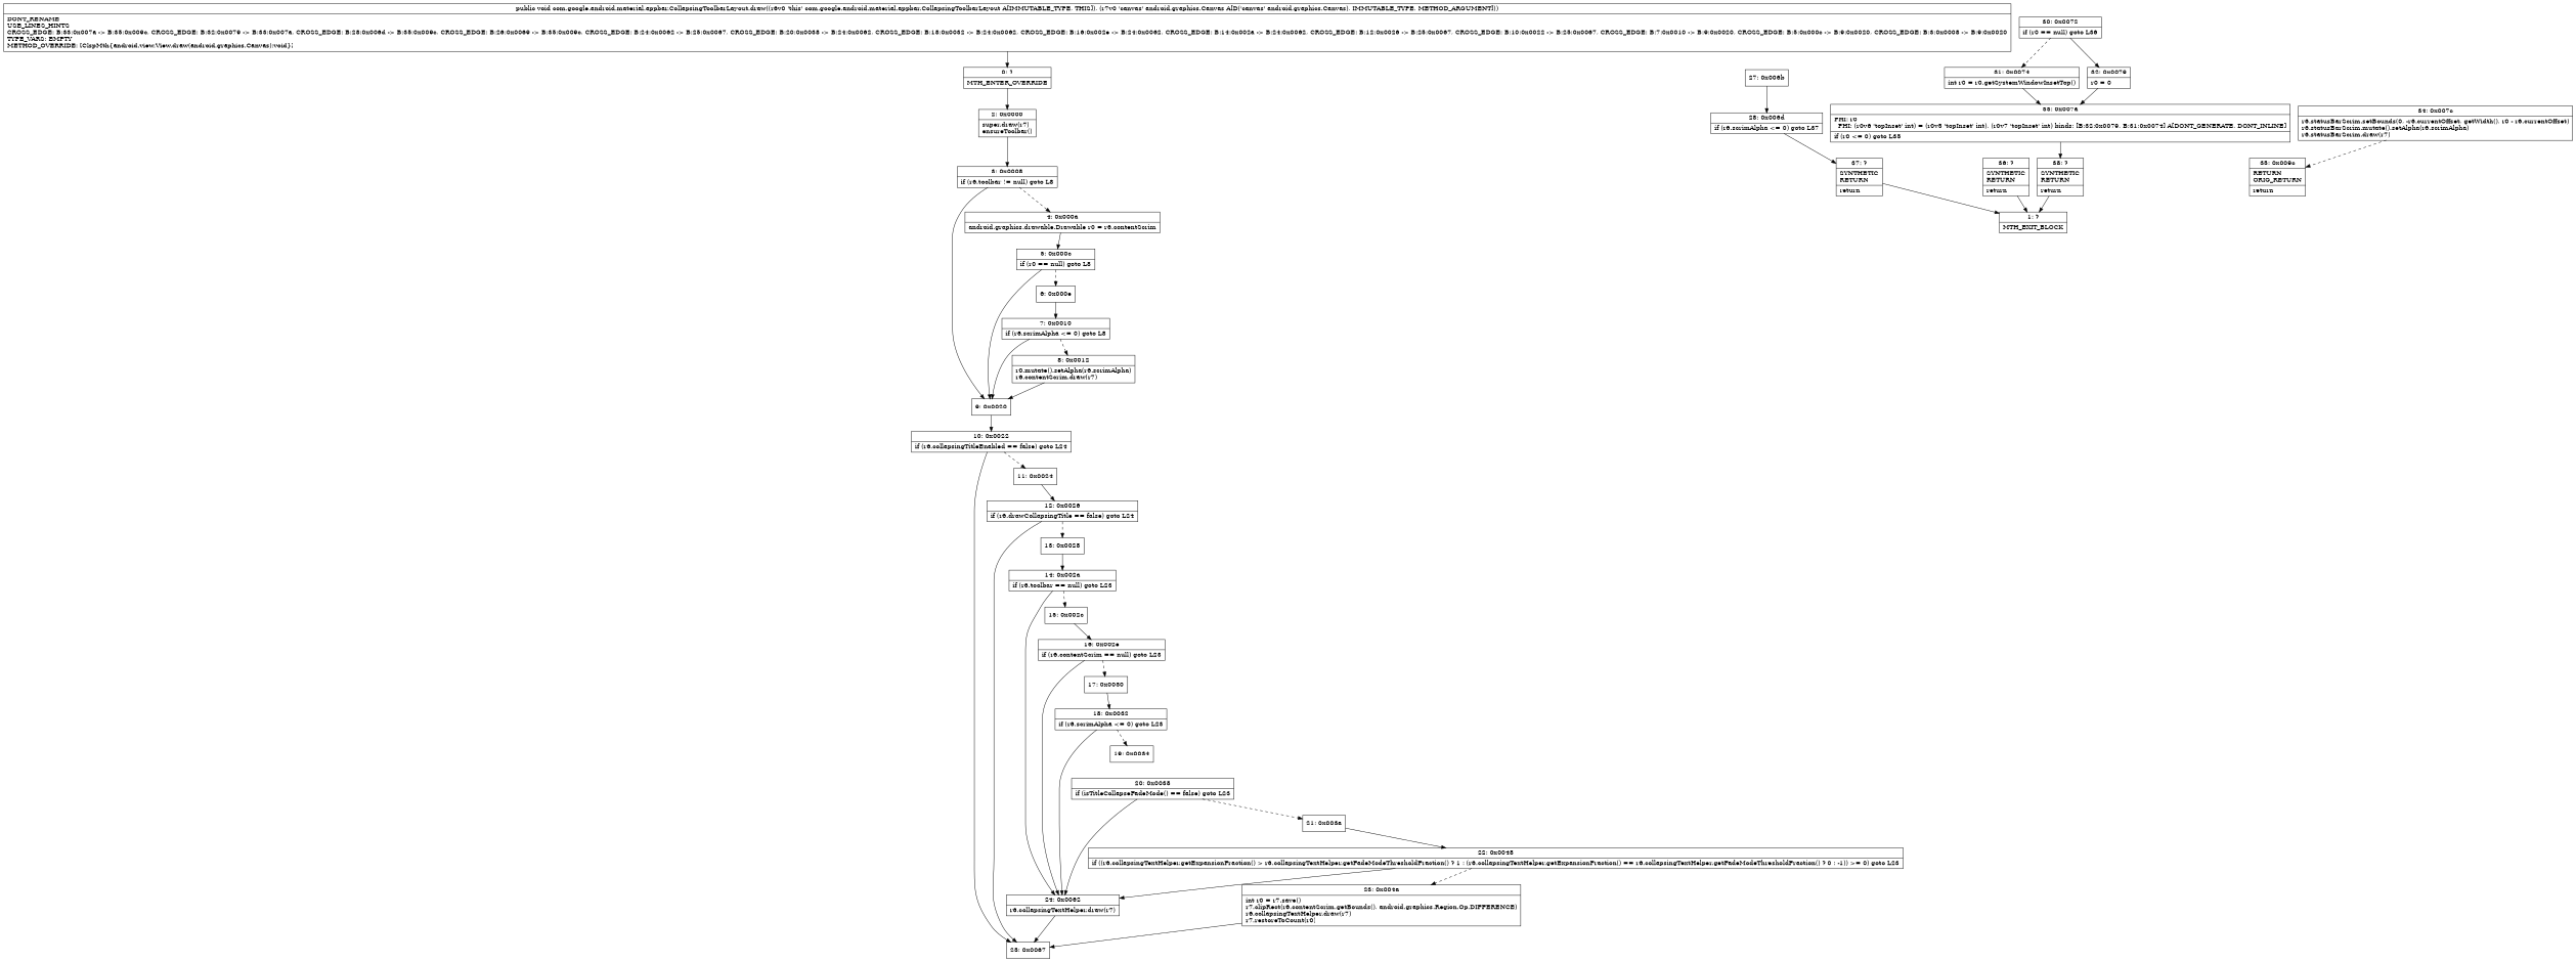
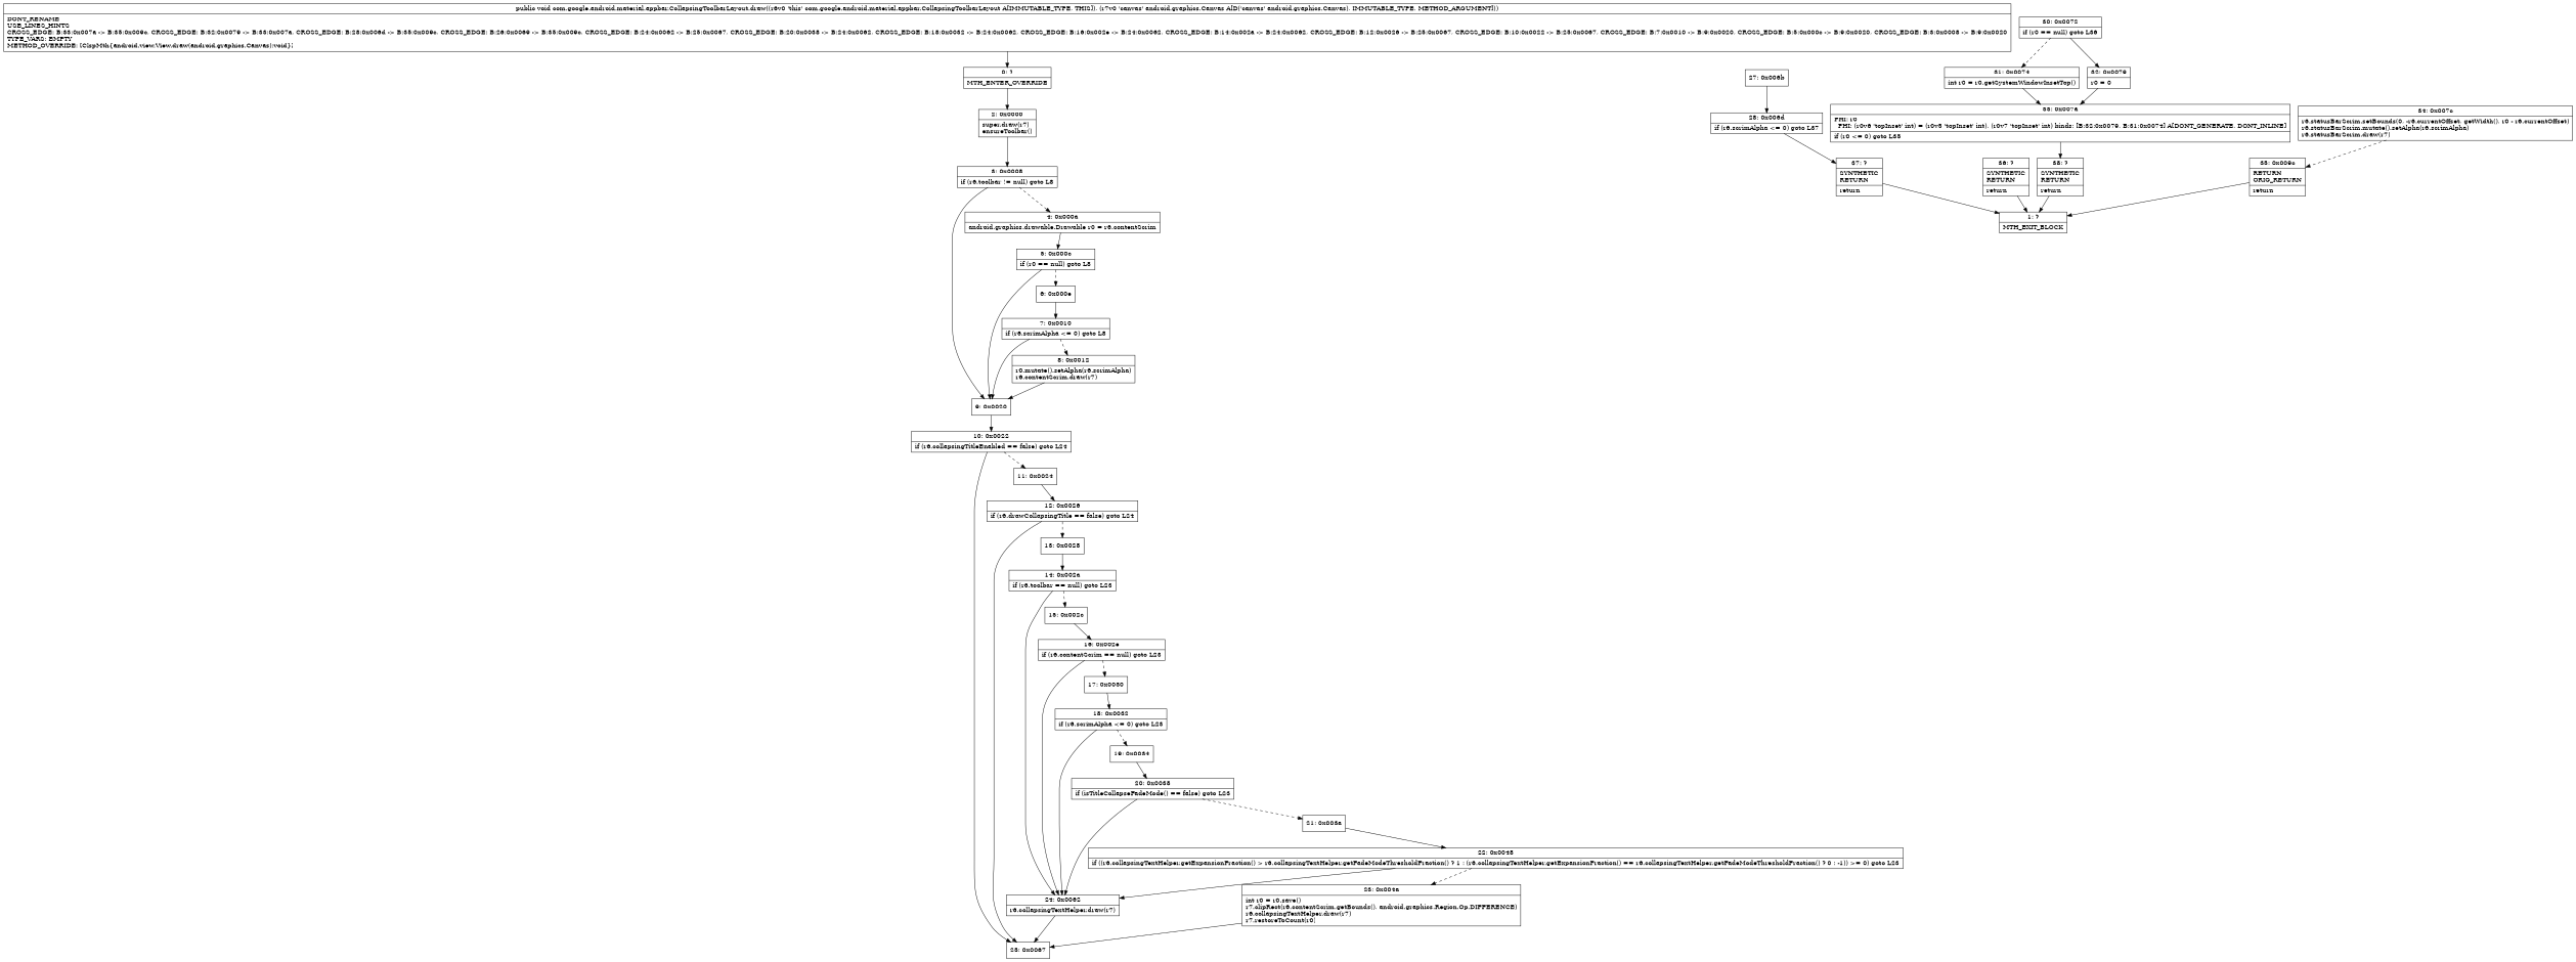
  digraph {
    node [shape=record]
    n1 [label="{0\:\ ?|MTH_ENTER_OVERRIDE\l}"]
    n2 [label="{2\:\ 0x0000|super.draw(r7)\lensureToolbar()\l}"]
    n3 [label="{3\:\ 0x0008|if (r6.toolbar != null) goto L8\l}"]
    n4 [label="{4\:\ 0x000a|android.graphics.drawable.Drawable r0 = r6.contentScrim\l}"]
    n5 [label="{9\:\ 0x0020}"]
    n6 [label="{5\:\ 0x000c|if (r0 == null) goto L8\l}"]
    n7 [label="{10\:\ 0x0022|if (r6.collapsingTitleEnabled == false) goto L24\l}"]
    n8 [label="{6\:\ 0x000e}"]
    n9 [label="{7\:\ 0x0010|if (r6.scrimAlpha \<= 0) goto L8\l}"]
    n10 [label="{8\:\ 0x0012|r0.mutate().setAlpha(r6.scrimAlpha)\lr6.contentScrim.draw(r7)\l}"]
    n11 [label="{11\:\ 0x0024}"]
    n12 [label="{25\:\ 0x0067}"]
    n13 [label="{12\:\ 0x0026|if (r6.drawCollapsingTitle == false) goto L24\l}"]
    n14 [label="{13\:\ 0x0028}"]
    n15 [label="{14\:\ 0x002a|if (r6.toolbar == null) goto L23\l}"]
    n16 [label="{15\:\ 0x002c}"]
    n17 [label="{24\:\ 0x0062|r6.collapsingTextHelper.draw(r7)\l}"]
    n18 [label="{16\:\ 0x002e|if (r6.contentScrim == null) goto L23\l}"]
    n19 [label="{17\:\ 0x0030}"]
    n20 [label="{18\:\ 0x0032|if (r6.scrimAlpha \<= 0) goto L23\l}"]
    n21 [label="{19\:\ 0x0034}"]
    n22 [label="{20\:\ 0x0038|if (isTitleCollapseFadeMode() == false) goto L23\l}"]
    n23 [label="{21\:\ 0x003a}"]
    n24 [label="{22\:\ 0x0048|if ((r6.collapsingTextHelper.getExpansionFraction() \> r6.collapsingTextHelper.getFadeModeThresholdFraction() ? 1 : (r6.collapsingTextHelper.getExpansionFraction() == r6.collapsingTextHelper.getFadeModeThresholdFraction() ? 0 : \-1)) \>= 0) goto L23\l}"]
-   n25 [label="{23\:\ 0x004a|int r0 = r7.save()\lr7.clipRect(r6.contentScrim.getBounds(), android.graphics.Region.Op.DIFFERENCE)\lr6.collapsingTextHelper.draw(r7)\lr7.restoreToCount(r0)\l}"]
+   n25 [label="{23\:\ 0x004a|int r0 = r0.save()\lr7.clipRect(r6.contentScrim.getBounds(), android.graphics.Region.Op.DIFFERENCE)\lr6.collapsingTextHelper.draw(r7)\lr7.restoreToCount(r0)\l}"]
    n26 [label="{27\:\ 0x006b}"]
    n27 [label="{28\:\ 0x006d|if (r6.scrimAlpha \<= 0) goto L37\l}"]
    n28 [label="{36\:\ ?|SYNTHETIC\lRETURN\l|return\l}"]
    n29 [label="{1\:\ ?|MTH_EXIT_BLOCK\l}"]
    n30 [label="{37\:\ ?|SYNTHETIC\lRETURN\l|return\l}"]
    n31 [label="{30\:\ 0x0072|if (r0 == null) goto L36\l}"]
    n32 [label="{31\:\ 0x0074|int r0 = r0.getSystemWindowInsetTop()\l}"]
    n33 [label="{32\:\ 0x0079|r0 = 0\l}"]
    n34 [label="{33\:\ 0x007a|PHI: r0 \l  PHI: (r0v6 'topInset' int) = (r0v5 'topInset' int), (r0v7 'topInset' int) binds: [B:32:0x0079, B:31:0x0074] A[DONT_GENERATE, DONT_INLINE]\l|if (r0 \<= 0) goto L35\l}"]
    n35 [label="{38\:\ ?|SYNTHETIC\lRETURN\l|return\l}"]
    n36 [label="{34\:\ 0x007c|r6.statusBarScrim.setBounds(0, \-r6.currentOffset, getWidth(), r0 \- r6.currentOffset)\lr6.statusBarScrim.mutate().setAlpha(r6.scrimAlpha)\lr6.statusBarScrim.draw(r7)\l}"]
    n37 [label="{35\:\ 0x009c|RETURN\lORIG_RETURN\l|return\l}"]
    n38 [label="{public void com.google.android.material.appbar.CollapsingToolbarLayout.draw((r6v0 'this' com.google.android.material.appbar.CollapsingToolbarLayout A[IMMUTABLE_TYPE, THIS]), (r7v0 'canvas' android.graphics.Canvas A[D('canvas' android.graphics.Canvas), IMMUTABLE_TYPE, METHOD_ARGUMENT]))  | DONT_RENAME\lUSE_LINES_HINTS\lCROSS_EDGE: B:33:0x007a \-\> B:35:0x009c, CROSS_EDGE: B:32:0x0079 \-\> B:33:0x007a, CROSS_EDGE: B:28:0x006d \-\> B:35:0x009c, CROSS_EDGE: B:26:0x0069 \-\> B:35:0x009c, CROSS_EDGE: B:24:0x0062 \-\> B:25:0x0067, CROSS_EDGE: B:20:0x0038 \-\> B:24:0x0062, CROSS_EDGE: B:18:0x0032 \-\> B:24:0x0062, CROSS_EDGE: B:16:0x002e \-\> B:24:0x0062, CROSS_EDGE: B:14:0x002a \-\> B:24:0x0062, CROSS_EDGE: B:12:0x0026 \-\> B:25:0x0067, CROSS_EDGE: B:10:0x0022 \-\> B:25:0x0067, CROSS_EDGE: B:7:0x0010 \-\> B:9:0x0020, CROSS_EDGE: B:5:0x000c \-\> B:9:0x0020, CROSS_EDGE: B:3:0x0008 \-\> B:9:0x0020\lTYPE_VARS: EMPTY\lMETHOD_OVERRIDE: [ClspMth\{android.view.View.draw(android.graphics.Canvas):void\}]\l}"]
    n1 -> n2
    n2 -> n3
    n3 -> n4 [style=dashed]
    n3 -> n5
    n4 -> n6
    n5 -> n7
    n6 -> n5
    n6 -> n8 [style=dashed]
    n7 -> n11 [style=dashed]
    n7 -> n12
    n8 -> n9
    n9 -> n5
    n9 -> n10 [style=dashed]
    n10 -> n5
    n11 -> n13
    n13 -> n12
    n13 -> n14 [style=dashed]
    n14 -> n15
    n15 -> n16 [style=dashed]
    n15 -> n17
    n16 -> n18
    n17 -> n12
    n18 -> n17
    n18 -> n19 [style=dashed]
    n19 -> n20
    n20 -> n17
    n20 -> n21 [style=dashed]
+   n21 -> n22
    n22 -> n17
    n22 -> n23 [style=dashed]
    n23 -> n24
    n24 -> n17
    n24 -> n25 [style=dashed]
    n25 -> n12
    n26 -> n27
    n27 -> n30
    n28 -> n29
    n30 -> n29
    n31 -> n32 [style=dashed]
    n31 -> n33
    n32 -> n34
    n33 -> n34
    n34 -> n35
    n35 -> n29
    n36 -> n37 [style=dashed]
+   n37 -> n29
    n38 -> n1
  }
